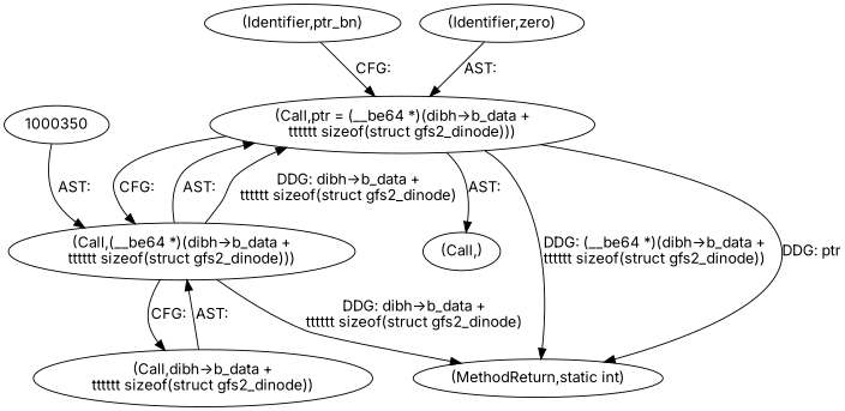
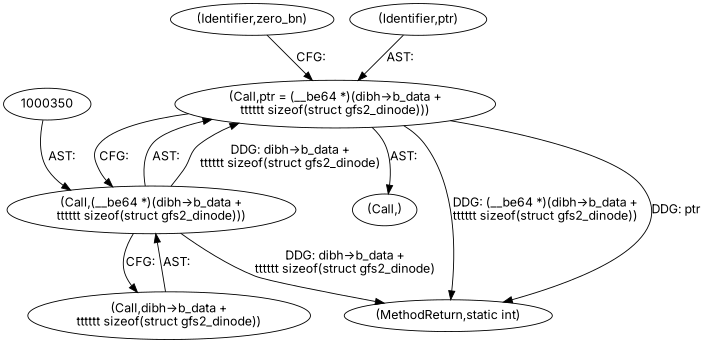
  digraph {
    fontname=Inter
    node [fontname=Inter]
    edge [fontname=Inter]
    n1 [label="(Call,ptr = (__be64 *)(dibh->b_data +\n\t\t\t\t\t\t sizeof(struct gfs2_dinode)))"]
    n2 [label="(Call,(__be64 *)(dibh->b_data +\n\t\t\t\t\t\t sizeof(struct gfs2_dinode)))"]
    n3 [label="(Call,)"]
    n4 [label="(MethodReturn,static int)"]
    n5 [label="(Call,dibh->b_data +\n\t\t\t\t\t\t sizeof(struct gfs2_dinode))"]
-   n6 [label="(Identifier,ptr_bn)"]
-   n7 [label="(Identifier,zero)"]
+   n6 [label="(Identifier,zero_bn)"]
+   n7 [label="(Identifier,ptr)"]
    1000350
    n1 -> n2 [label="CFG: "]
    n1 -> n3 [label="AST: "]
    n1 -> n4 [label="DDG: (__be64 *)(dibh->b_data +\n\t\t\t\t\t\t sizeof(struct gfs2_dinode))"]
    n1 -> n4 [label="DDG: ptr"]
    n2 -> n1 [label="AST: "]
    n2 -> n1 [label="DDG: dibh->b_data +\n\t\t\t\t\t\t sizeof(struct gfs2_dinode)"]
    n2 -> n4 [label="DDG: dibh->b_data +\n\t\t\t\t\t\t sizeof(struct gfs2_dinode)"]
    n2 -> n5 [label="CFG: "]
    n5 -> n2 [label="AST: "]
    n6 -> n1 [label="CFG: "]
    n7 -> n1 [label="AST: "]
    1000350 -> n2 [label="AST: "]
  }
